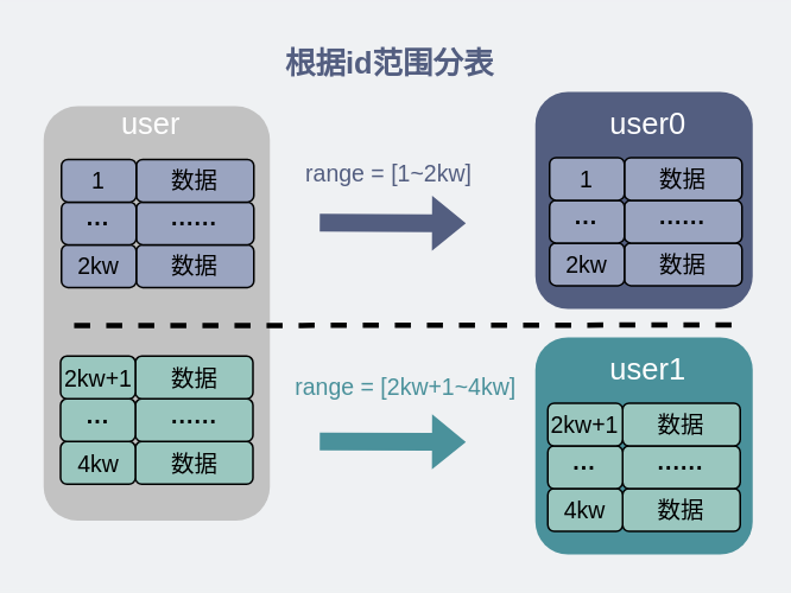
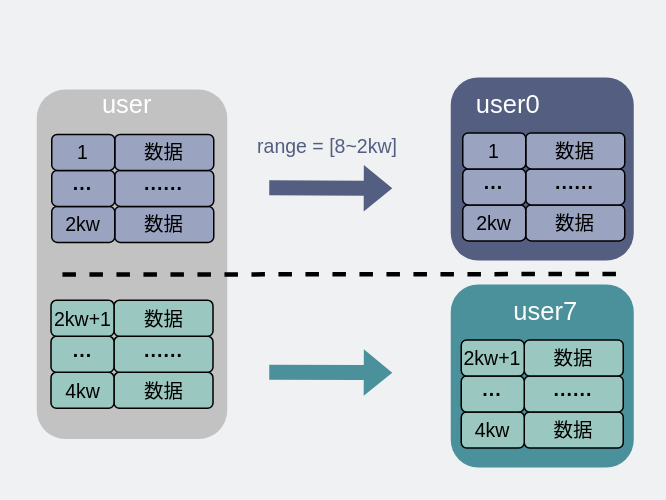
  <mxCell id="0" />
  <mxCell id="1" parent="0" />
  <mxCell id="2" value="&lt;font color=&quot;#ffffff&quot; style=&quot;font-size: 17px;&quot;&gt;&lt;span style=&quot;font-size: 17px;&quot;&gt;&lt;br style=&quot;font-size: 17px;&quot;&gt;&lt;/span&gt;&lt;/font&gt;" style="whiteSpace=wrap;html=1;aspect=fixed;rounded=1;strokeColor=none;fillColor=#535E80;fontSize=17;" parent="1" vertex="1"><mxGeometry x="300" y="51" width="122" height="122" as="geometry" /></mxCell>
- <mxCell id="3" value="&lt;font color=&quot;#ffffff&quot; style=&quot;font-size: 17px;&quot;&gt;user0&lt;/font&gt;" style="text;html=1;strokeColor=none;fillColor=none;align=center;verticalAlign=middle;whiteSpace=wrap;rounded=0;dashed=1;fontColor=#535E80;fontSize=17;" parent="1" vertex="1"><mxGeometry x="336" y="59" width="55" height="22" as="geometry" /></mxCell>
+ <mxCell id="3" value="&lt;font color=&quot;#ffffff&quot; style=&quot;font-size: 17px;&quot;&gt;user0&lt;/font&gt;" style="text;html=1;strokeColor=none;fillColor=none;align=center;verticalAlign=middle;whiteSpace=wrap;rounded=0;dashed=1;fontColor=#535E80;fontSize=17;" parent="1" vertex="1"><mxGeometry x="311" y="59" width="55" height="22" as="geometry" /></mxCell>
  <mxCell id="4" value="" style="rounded=1;whiteSpace=wrap;html=1;fillColor=#C2C2C2;strokeColor=none;fontSize=17;" parent="1" vertex="1"><mxGeometry x="24" y="59" width="127" height="233" as="geometry" /></mxCell>
  <mxCell id="5" value="数据" style="rounded=1;whiteSpace=wrap;html=1;fillColor=#9AA4C0;strokeColor=default;fontColor=#000000;align=center;fontSize=13;" parent="1" vertex="1"><mxGeometry x="76" y="136.93" width="66" height="24" as="geometry" /></mxCell>
  <mxCell id="6" value="&lt;font style=&quot;font-size: 13px;&quot;&gt;2kw&lt;/font&gt;" style="rounded=1;whiteSpace=wrap;html=1;fillColor=#9AA4C0;strokeColor=default;fontColor=#000000;fontSize=13;" parent="1" vertex="1"><mxGeometry x="34" y="136.93" width="42" height="24" as="geometry" /></mxCell>
  <mxCell id="7" value="&lt;font color=&quot;#ffffff&quot; style=&quot;font-size: 17px;&quot;&gt;user&lt;/font&gt;" style="text;html=1;strokeColor=none;fillColor=none;align=center;verticalAlign=middle;whiteSpace=wrap;rounded=0;dashed=1;fontColor=#535E80;fontSize=17;" parent="1" vertex="1"><mxGeometry x="56.5" y="59" width="55" height="22" as="geometry" /></mxCell>
  <mxCell id="8" value="" style="endArrow=none;dashed=1;html=1;rounded=0;strokeWidth=3;strokeColor=#000000;fontSize=17;" parent="1" edge="1"><mxGeometry width="50" height="50" relative="1" as="geometry"><mxPoint x="41.13" y="182.39" as="sourcePoint" /><mxPoint x="417" y="182" as="targetPoint" /></mxGeometry></mxCell>
- <mxCell id="9" value="&lt;font color=&quot;#535e80&quot;&gt;&lt;span style=&quot;font-size: 17px;&quot;&gt;&lt;b&gt;根据id范围分表&lt;/b&gt;&lt;/span&gt;&lt;/font&gt;" style="text;html=1;strokeColor=none;fillColor=none;align=center;verticalAlign=middle;whiteSpace=wrap;rounded=0;" parent="1" vertex="1"><mxGeometry x="156.5" y="20" width="123" height="31" as="geometry" /></mxCell>
  <mxCell id="10" value="" style="shape=image;html=1;verticalAlign=top;verticalLabelPosition=bottom;labelBackgroundColor=#ffffff;imageAspect=0;aspect=fixed;image=https://cdn1.iconfinder.com/data/icons/ionicons-outline-vol-1/512/cut-outline-128.png;fontSize=13;fontColor=#535E80;fillColor=#4A919B;" parent="1" vertex="1"><mxGeometry x="20" y="169.87" width="26.13" height="26.13" as="geometry" /></mxCell>
  <mxCell id="11" value="" style="shape=flexArrow;endArrow=classic;html=1;rounded=0;strokeColor=none;fillColor=#4A919B;fontSize=17;" parent="1" edge="1"><mxGeometry width="50" height="50" relative="1" as="geometry"><mxPoint x="178.5" y="247.53" as="sourcePoint" /><mxPoint x="261.5" y="247.78" as="targetPoint" /></mxGeometry></mxCell>
- <mxCell id="12" value="&lt;font color=&quot;#535e80&quot; style=&quot;font-size: 13px;&quot;&gt;range = [1~2kw]&lt;/font&gt;" style="text;html=1;strokeColor=none;fillColor=none;align=center;verticalAlign=middle;whiteSpace=wrap;rounded=0;fontSize=17;" parent="1" vertex="1"><mxGeometry x="166" y="76" width="104" height="41" as="geometry" /></mxCell>
- <mxCell id="13" value="&lt;font color=&quot;#4a919b&quot; style=&quot;font-size: 13px;&quot;&gt;range = [2kw+1~4kw]&lt;/font&gt;" style="text;html=1;strokeColor=none;fillColor=none;align=center;verticalAlign=middle;whiteSpace=wrap;rounded=0;fontSize=17;" parent="1" vertex="1"><mxGeometry x="162" y="199.53" width="131" height="35.47" as="geometry" /></mxCell>
+ <mxCell id="12" value="&lt;font color=&quot;#535e80&quot; style=&quot;font-size: 13px;&quot;&gt;range = [8~2kw]&lt;/font&gt;" style="text;html=1;strokeColor=none;fillColor=none;align=center;verticalAlign=middle;whiteSpace=wrap;rounded=0;fontSize=17;" parent="1" vertex="1"><mxGeometry x="166" y="76" width="104" height="41" as="geometry" /></mxCell>
  <mxCell id="14" value="" style="shape=flexArrow;endArrow=classic;html=1;rounded=0;strokeColor=none;fillColor=#535E80;fontSize=17;" parent="1" edge="1"><mxGeometry width="50" height="50" relative="1" as="geometry"><mxPoint x="178.5" y="124.57" as="sourcePoint" /><mxPoint x="261.5" y="124.82" as="targetPoint" /></mxGeometry></mxCell>
  <mxCell id="15" value="······" style="rounded=1;whiteSpace=wrap;html=1;fillColor=#9AA4C0;strokeColor=default;fontColor=#000000;align=center;fontSize=13;fontStyle=1" vertex="1" parent="1"><mxGeometry x="76" y="112.93" width="66" height="24" as="geometry" /></mxCell>
  <mxCell id="16" value="&lt;font style=&quot;font-size: 13px;&quot;&gt;···&lt;/font&gt;" style="rounded=1;whiteSpace=wrap;html=1;fillColor=#9AA4C0;strokeColor=default;fontColor=#000000;fontSize=13;fontStyle=1" vertex="1" parent="1"><mxGeometry x="34" y="112.93" width="42" height="24" as="geometry" /></mxCell>
  <mxCell id="17" value="数据" style="rounded=1;whiteSpace=wrap;html=1;fillColor=#9AA4C0;strokeColor=default;fontColor=#000000;align=center;fontSize=13;" vertex="1" parent="1"><mxGeometry x="76" y="88.93" width="66" height="24" as="geometry" /></mxCell>
  <mxCell id="18" value="&lt;font style=&quot;font-size: 13px;&quot;&gt;1&lt;/font&gt;" style="rounded=1;whiteSpace=wrap;html=1;fillColor=#9AA4C0;strokeColor=default;fontColor=#000000;fontSize=13;" vertex="1" parent="1"><mxGeometry x="34" y="88.93" width="42" height="24" as="geometry" /></mxCell>
  <mxCell id="19" value="数据" style="rounded=1;whiteSpace=wrap;html=1;fillColor=#9AC7BF;strokeColor=default;fontColor=#000000;align=center;fontSize=13;" vertex="1" parent="1"><mxGeometry x="75.5" y="247.53" width="66" height="24" as="geometry" /></mxCell>
  <mxCell id="20" value="&lt;font style=&quot;font-size: 13px;&quot;&gt;4kw&lt;/font&gt;" style="rounded=1;whiteSpace=wrap;html=1;fillColor=#9AC7BF;strokeColor=default;fontColor=#000000;fontSize=13;" vertex="1" parent="1"><mxGeometry x="33.5" y="247.53" width="42" height="24" as="geometry" /></mxCell>
  <mxCell id="21" value="······" style="rounded=1;whiteSpace=wrap;html=1;fillColor=#9AC7BF;strokeColor=default;fontColor=#000000;align=center;fontSize=13;fontStyle=1" vertex="1" parent="1"><mxGeometry x="75.5" y="223.53" width="66" height="24" as="geometry" /></mxCell>
  <mxCell id="22" value="&lt;font style=&quot;font-size: 13px;&quot;&gt;···&lt;/font&gt;" style="rounded=1;whiteSpace=wrap;html=1;fillColor=#9AC7BF;strokeColor=default;fontColor=#000000;fontSize=13;fontStyle=1" vertex="1" parent="1"><mxGeometry x="33.5" y="223.53" width="42" height="24" as="geometry" /></mxCell>
  <mxCell id="23" value="数据" style="rounded=1;whiteSpace=wrap;html=1;fillColor=#9AC7BF;strokeColor=default;fontColor=#000000;align=center;fontSize=13;" vertex="1" parent="1"><mxGeometry x="75.5" y="199.53" width="66" height="24" as="geometry" /></mxCell>
  <mxCell id="24" value="2kw+1" style="rounded=1;whiteSpace=wrap;html=1;fillColor=#9AC7BF;strokeColor=default;fontColor=#000000;fontSize=13;" vertex="1" parent="1"><mxGeometry x="33.5" y="199.53" width="42" height="24" as="geometry" /></mxCell>
  <mxCell id="25" value="数据" style="rounded=1;whiteSpace=wrap;html=1;fillColor=#9AA4C0;strokeColor=default;fontColor=#000000;align=center;fontSize=13;" vertex="1" parent="1"><mxGeometry x="350" y="135.93" width="66" height="24" as="geometry" /></mxCell>
  <mxCell id="26" value="&lt;font style=&quot;font-size: 13px;&quot;&gt;2kw&lt;/font&gt;" style="rounded=1;whiteSpace=wrap;html=1;fillColor=#9AA4C0;strokeColor=default;fontColor=#000000;fontSize=13;" vertex="1" parent="1"><mxGeometry x="308" y="135.93" width="42" height="24" as="geometry" /></mxCell>
  <mxCell id="27" value="······" style="rounded=1;whiteSpace=wrap;html=1;fillColor=#9AA4C0;strokeColor=default;fontColor=#000000;align=center;fontSize=13;fontStyle=1" vertex="1" parent="1"><mxGeometry x="350" y="111.93" width="66" height="24" as="geometry" /></mxCell>
  <mxCell id="28" value="&lt;font style=&quot;font-size: 13px;&quot;&gt;···&lt;/font&gt;" style="rounded=1;whiteSpace=wrap;html=1;fillColor=#9AA4C0;strokeColor=default;fontColor=#000000;fontSize=13;fontStyle=1" vertex="1" parent="1"><mxGeometry x="308" y="111.93" width="42" height="24" as="geometry" /></mxCell>
  <mxCell id="29" value="数据" style="rounded=1;whiteSpace=wrap;html=1;fillColor=#9AA4C0;strokeColor=default;fontColor=#000000;align=center;fontSize=13;" vertex="1" parent="1"><mxGeometry x="350" y="87.93" width="66" height="24" as="geometry" /></mxCell>
  <mxCell id="30" value="&lt;font style=&quot;font-size: 13px;&quot;&gt;1&lt;/font&gt;" style="rounded=1;whiteSpace=wrap;html=1;fillColor=#9AA4C0;strokeColor=default;fontColor=#000000;fontSize=13;" vertex="1" parent="1"><mxGeometry x="308" y="87.93" width="42" height="24" as="geometry" /></mxCell>
  <mxCell id="31" value="&lt;font color=&quot;#ffffff&quot; style=&quot;font-size: 17px;&quot;&gt;&lt;span style=&quot;font-size: 17px;&quot;&gt;&lt;br style=&quot;font-size: 17px;&quot;&gt;&lt;/span&gt;&lt;/font&gt;" style="whiteSpace=wrap;html=1;aspect=fixed;rounded=1;strokeColor=none;fillColor=#4A919B;fontSize=17;" vertex="1" parent="1"><mxGeometry x="300" y="189" width="122" height="122" as="geometry" /></mxCell>
- <mxCell id="32" value="&lt;font color=&quot;#ffffff&quot; style=&quot;font-size: 17px;&quot;&gt;user1&lt;/font&gt;" style="text;html=1;strokeColor=none;fillColor=none;align=center;verticalAlign=middle;whiteSpace=wrap;rounded=0;dashed=1;fontColor=#535E80;fontSize=17;" vertex="1" parent="1"><mxGeometry x="336" y="197" width="55" height="22" as="geometry" /></mxCell>
+ <mxCell id="32" value="&lt;font color=&quot;#ffffff&quot; style=&quot;font-size: 17px;&quot;&gt;user7&lt;/font&gt;" style="text;html=1;strokeColor=none;fillColor=none;align=center;verticalAlign=middle;whiteSpace=wrap;rounded=0;dashed=1;fontColor=#535E80;fontSize=17;" vertex="1" parent="1"><mxGeometry x="336" y="197" width="55" height="22" as="geometry" /></mxCell>
  <mxCell id="33" value="数据" style="rounded=1;whiteSpace=wrap;html=1;fillColor=#9AC7BF;strokeColor=default;fontColor=#000000;align=center;fontSize=13;" vertex="1" parent="1"><mxGeometry x="349" y="274" width="66" height="24" as="geometry" /></mxCell>
  <mxCell id="34" value="&lt;font style=&quot;font-size: 13px;&quot;&gt;4kw&lt;/font&gt;" style="rounded=1;whiteSpace=wrap;html=1;fillColor=#9AC7BF;strokeColor=default;fontColor=#000000;fontSize=13;" vertex="1" parent="1"><mxGeometry x="307" y="274" width="42" height="24" as="geometry" /></mxCell>
  <mxCell id="35" value="······" style="rounded=1;whiteSpace=wrap;html=1;fillColor=#9AC7BF;strokeColor=default;fontColor=#000000;align=center;fontSize=13;fontStyle=1" vertex="1" parent="1"><mxGeometry x="349" y="250" width="66" height="24" as="geometry" /></mxCell>
  <mxCell id="36" value="&lt;font style=&quot;font-size: 13px;&quot;&gt;···&lt;/font&gt;" style="rounded=1;whiteSpace=wrap;html=1;fillColor=#9AC7BF;strokeColor=default;fontColor=#000000;fontSize=13;fontStyle=1" vertex="1" parent="1"><mxGeometry x="307" y="250" width="42" height="24" as="geometry" /></mxCell>
  <mxCell id="37" value="数据" style="rounded=1;whiteSpace=wrap;html=1;fillColor=#9AC7BF;strokeColor=default;fontColor=#000000;align=center;fontSize=13;" vertex="1" parent="1"><mxGeometry x="349" y="226" width="66" height="24" as="geometry" /></mxCell>
  <mxCell id="38" value="2kw+1" style="rounded=1;whiteSpace=wrap;html=1;fillColor=#9AC7BF;strokeColor=default;fontColor=#000000;fontSize=13;" vertex="1" parent="1"><mxGeometry x="307" y="226" width="42" height="24" as="geometry" /></mxCell>
